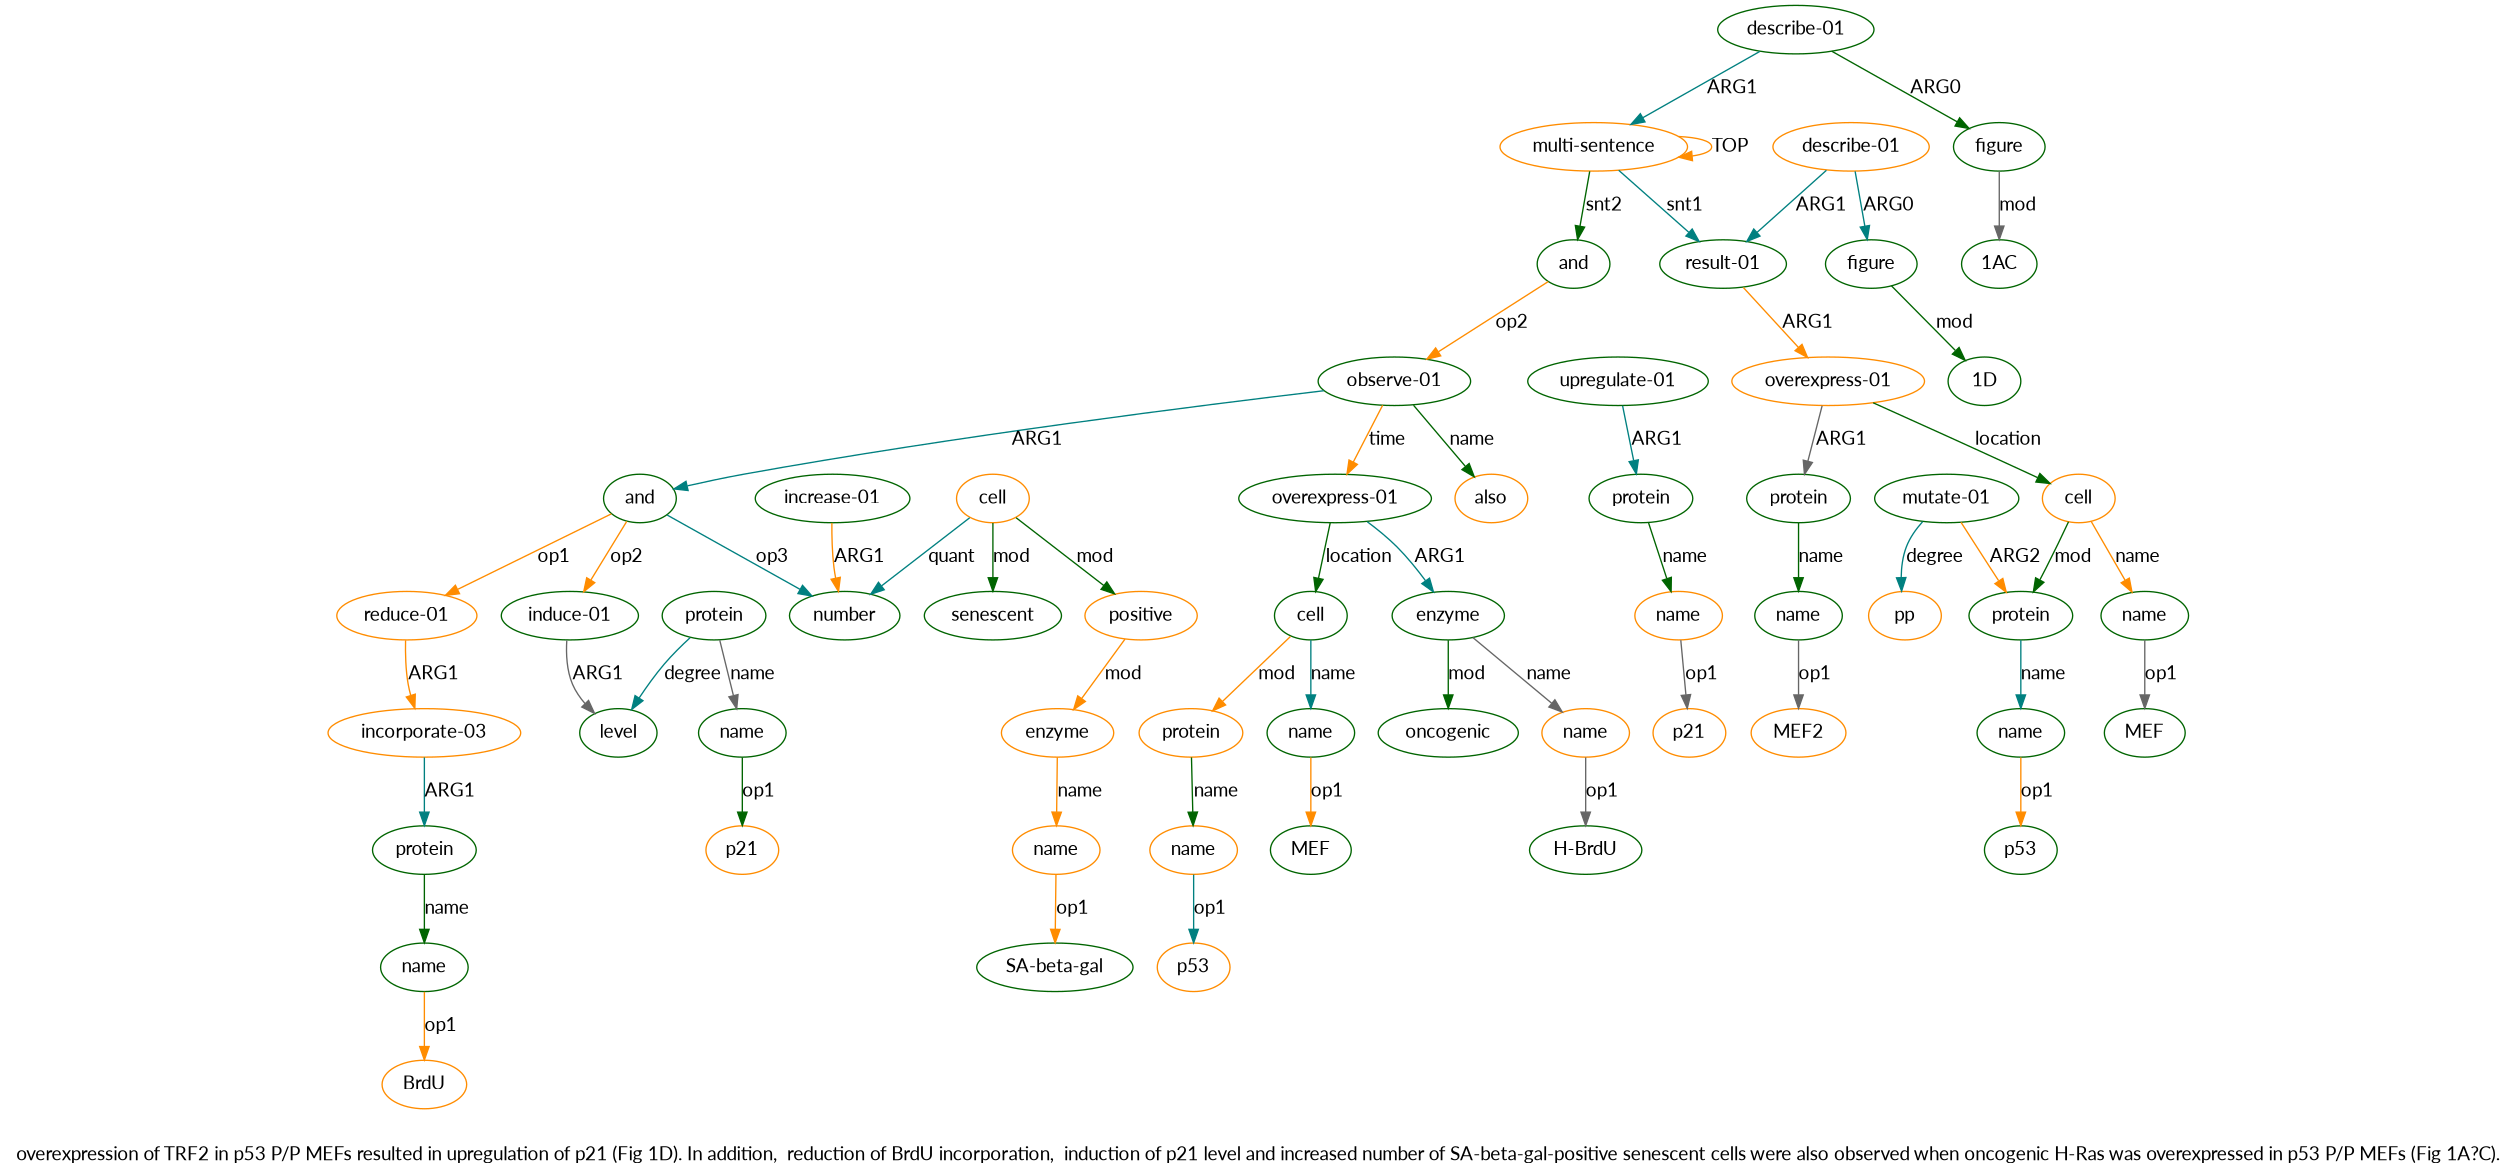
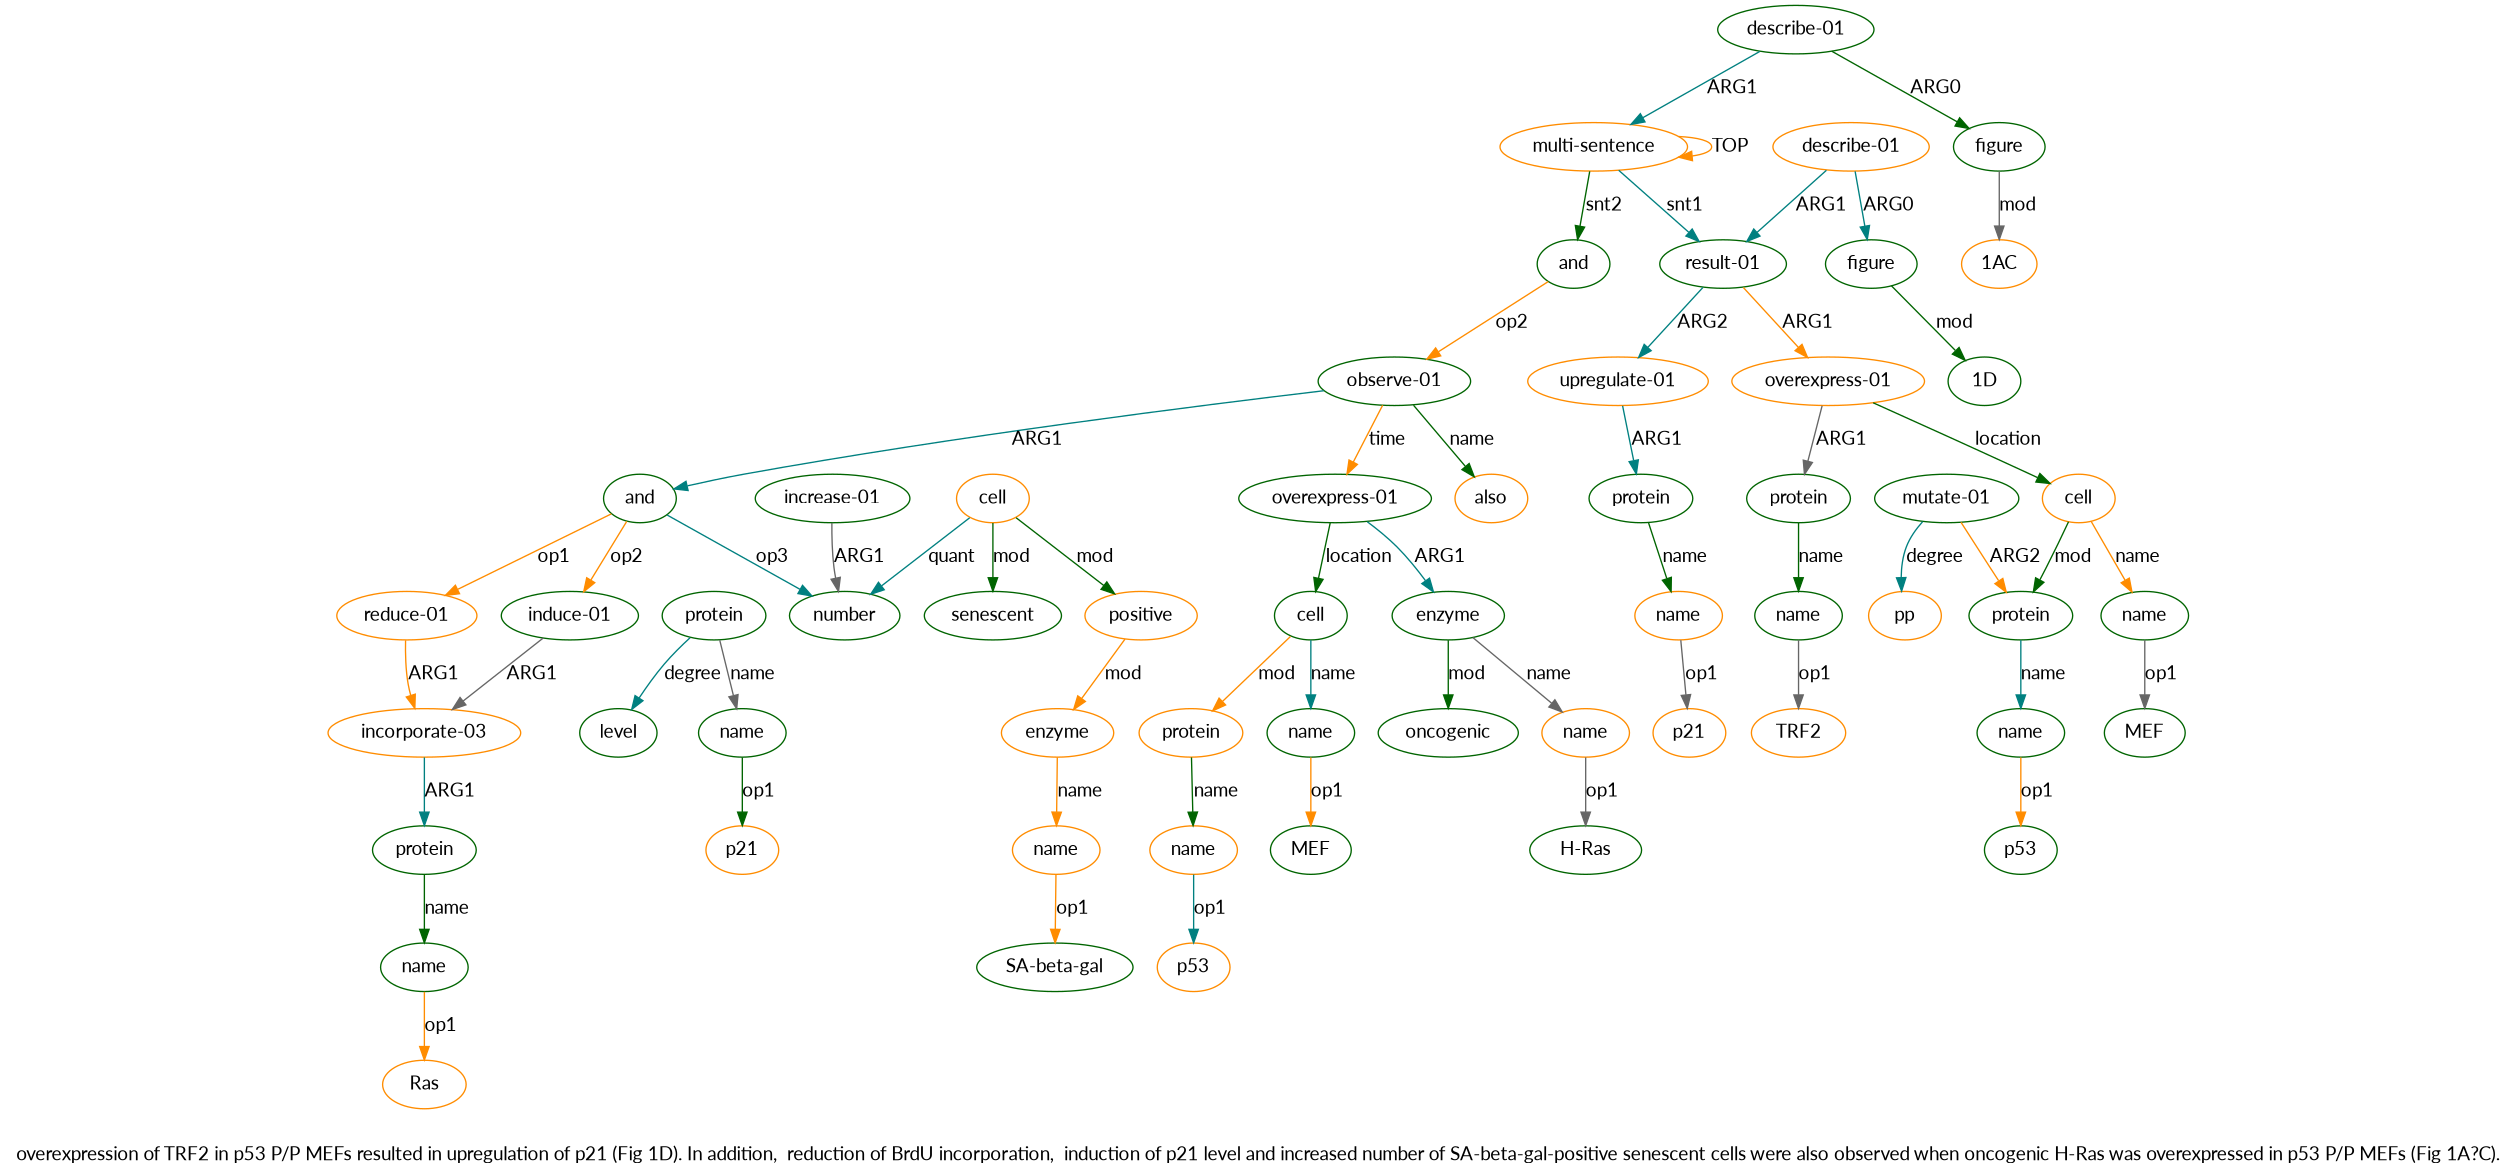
  digraph {
    fontname=Lato
    label="overexpression of TRF2 in p53 P/P MEFs resulted in upregulation of p21 (Fig 1D). In addition,  reduction of BrdU incorporation,  induction of p21 level and increased number of SA-beta-gal-positive senescent cells were also observed when oncogenic H-Ras was overexpressed in p53 P/P MEFs (Fig 1A?C)."
    node [color=darkgreen fontname=Lato gold_ind=-1 gold_label=name test_ind=-1 test_label=name]
    edge [color=darkorange fontname=Lato gold_label=op1 test_label=op1]
    n1 [gold_ind=20 gold_label=protein label=protein test_ind=20 test_label=protein]
    n2 [gold_ind=21 label=name test_ind=21]
-   n3 [color=darkorange gold_label=BrdU label=BrdU test_label=BrdU]
+   n3 [color=darkorange gold_label=BrdU label=Ras test_label=BrdU]
    n4 [gold_ind=22 gold_label="induce-01" label="induce-01" test_ind=22 test_label="induce-01"]
    n5 [gold_ind=23 gold_label=level label=level test_ind=23 test_label=level]
    n6 [gold_ind=24 gold_label=protein label=protein test_ind=24 test_label=protein]
    n7 [gold_ind=25 label=name test_ind=25]
    n8 [color=darkorange gold_label=p21 label=p21 test_label=p21]
    n9 [gold_ind=26 gold_label=number label=number test_ind=26 test_label=number]
    n10 [color=darkorange gold_ind=27 gold_label=cell label=cell test_ind=27 test_label=cell]
    n11 [gold_ind=28 gold_label=senescent label=senescent test_ind=28 test_label=senescent]
    n12 [color=darkorange gold_ind=29 gold_label=positive label=positive test_ind=29 test_label=positive]
    n13 [color=darkorange gold_ind=30 gold_label=enzyme label=enzyme test_ind=30 test_label=enzyme]
    n14 [color=darkorange gold_ind=31 label=name test_ind=31]
    n15 [gold_label="SA-beta-gal" label="SA-beta-gal" test_label="SA-beta-gal"]
    n16 [gold_label="1D" label="1D" test_label="1D"]
    n17 [gold_ind=37 gold_label=cell label=cell test_ind=37 test_label=cell]
    n18 [color=darkorange gold_ind=39 gold_label=protein label=protein test_ind=39 test_label=protein]
    n19 [gold_ind=38 label=name test_ind=38]
    n20 [color=darkorange gold_ind=40 label=name test_ind=40]
    n21 [gold_label=MEF label=MEF test_label=MEF]
    n22 [color=darkorange gold_label=p53 label=p53 test_label=p53]
    n23 [color=darkorange gold_label=pp label=pp test_label=pp]
    n24 [gold_ind=36 gold_label=oncogenic label=oncogenic test_ind=36 test_label=oncogenic]
    n25 [gold_ind=33 gold_label="overexpress-01" label="overexpress-01" test_ind=33 test_label="overexpress-01"]
    n26 [gold_ind=34 gold_label=enzyme label=enzyme test_ind=34 test_label=enzyme]
    n27 [color=darkorange gold_ind=35 label=name test_ind=35]
-   n28 [gold_label="H-Ras" label="H-BrdU" test_label="H-Ras"]
+   n28 [gold_label="H-Ras" label="H-Ras" test_label="H-Ras"]
    n29 [gold_label=p53 label=p53 test_label=p53]
-   n30 [color=darkorange gold_label=TRF2 label=MEF2 test_label=TRF2]
+   n30 [color=darkorange gold_label=TRF2 label=TRF2 test_label=TRF2]
    n31 [gold_label=MEF label=MEF test_label=MEF]
    n32 [color=darkorange gold_label=p21 label=p21 test_label=p21]
    n33 [gold_ind=32 gold_label="increase-01" label="increase-01" test_ind=32 test_label="increase-01"]
    n34 [gold_ind=15 gold_label=and label=and test_ind=15 test_label=and]
    n35 [gold_ind=16 gold_label="observe-01" label="observe-01" test_ind=16 test_label="observe-01"]
    n36 [gold_ind=17 gold_label=and label=and test_ind=17 test_label=and]
    n37 [color=darkorange gold_ind=41 gold_label=also label=also test_ind=41 test_label=also]
    n38 [color=darkorange gold_ind=18 gold_label="reduce-01" label="reduce-01" test_ind=18 test_label="reduce-01"]
    n39 [gold_ind=14 gold_label=figure label=figure test_ind=14 test_label=figure]
    n40 [color=darkorange gold_ind=19 gold_label="incorporate-01" label="incorporate-03" test_ind=19 test_label="incorporate-01"]
    n41 [gold_ind=11 gold_label=protein label=protein test_ind=11 test_label=protein]
    n42 [color=darkorange gold_ind=12 label=name test_ind=12]
-   n43 [gold_ind=10 gold_label="upregulate-01" label="upregulate-01" test_ind=10 test_label="upregulate-01"]
+   n43 [color=darkorange gold_ind=10 gold_label="upregulate-01" label="upregulate-01" test_ind=10 test_label="upregulate-01"]
    n44 [color=darkorange gold_ind=13 gold_label="describe-01" label="describe-01" test_ind=13 test_label="describe-01"]
    n45 [gold_ind=1 gold_label="result-01" label="result-01" test_ind=1 test_label="result-01"]
    n46 [color=darkorange gold_ind=2 gold_label="overexpress-01" label="overexpress-01" test_ind=2 test_label="overexpress-01"]
    n47 [gold_ind=3 gold_label=protein label=protein test_ind=3 test_label=protein]
    n48 [color=darkorange gold_ind=5 gold_label=cell label=cell test_ind=5 test_label=cell]
    n49 [gold_ind=4 label=name test_ind=4]
    n50 [gold_ind=7 gold_label=protein label=protein test_ind=7 test_label=protein]
    n51 [gold_ind=6 label=name test_ind=6]
    n52 [color=darkorange gold_ind=0 gold_label="multi-sentence" label="multi-sentence" test_ind=0 test_label="multi-sentence"]
    n53 [gold_ind=8 label=name test_ind=8]
    n54 [gold_ind=9 gold_label="mutate-01" label="mutate-01" test_ind=9 test_label="mutate-01"]
-   n55 [gold_label="1AC" label="1AC" test_label="1AC"]
+   n55 [color=darkorange gold_label="1AC" label="1AC" test_label="1AC"]
    n56 [gold_ind=42 gold_label="describe-01" label="describe-01" test_ind=42 test_label="describe-01"]
    n57 [gold_ind=43 gold_label=figure label=figure test_ind=43 test_label=figure]
    n1 -> n2 [color=darkgreen gold_label=name label=name test_label=name]
    n2 -> n3 [label=op1]
-   n4 -> n5 [color=gray40 gold_label=ARG1 label=ARG1 test_label=ARG1]
+   n4 -> n40 [color=gray40 gold_label=ARG1 label=ARG1 test_label=ARG1]
    n6 -> n5 [color=teal gold_label=degree label=degree test_label=degree]
    n6 -> n7 [color=gray40 gold_label=name label=name test_label=name]
    n7 -> n8 [color=darkgreen label=op1]
    n10 -> n9 [color=teal gold_label=quant label=quant test_label=quant]
    n10 -> n11 [color=darkgreen gold_label=mod label=mod test_label=mod]
    n10 -> n12 [color=darkgreen gold_label=mod label=mod test_label=mod]
    n12 -> n13 [gold_label=mod label=mod test_label=mod]
    n13 -> n14 [gold_label=name label=name test_label=name]
    n14 -> n15 [label=op1]
    n17 -> n18 [gold_label=mod label=mod test_label=mod]
    n17 -> n19 [color=teal gold_label=name label=name test_label=name]
    n18 -> n20 [color=darkgreen gold_label=name label=name test_label=name]
    n19 -> n21 [label=op1]
    n20 -> n22 [color=teal label=op1]
    n25 -> n17 [color=darkgreen gold_label=location label=location test_label=location]
    n25 -> n26 [color=teal gold_label=ARG1 label=ARG1 test_label=ARG1]
    n26 -> n24 [color=darkgreen gold_label=mod label=mod test_label=mod]
    n26 -> n27 [color=gray40 gold_label=name label=name test_label=name]
    n27 -> n28 [color=gray40 label=op1]
-   n33 -> n9 [gold_label=ARG1 label=ARG1 test_label=ARG1]
+   n33 -> n9 [color=gray40 gold_label=ARG1 label=ARG1 test_label=ARG1]
    n34 -> n35 [gold_label=op2 label=op2 test_label=op2]
    n35 -> n25 [gold_label=time label=time test_label=time]
    n35 -> n36 [color=teal gold_label=ARG1 label=ARG1 test_label=ARG1]
    n35 -> n37 [color=darkgreen gold_label=mod label=name test_label=mod]
    n36 -> n4 [gold_label=op2 label=op2 test_label=op2]
    n36 -> n9 [color=teal gold_label=op3 label=op3 test_label=op3]
    n36 -> n38 [label=op1]
    n38 -> n40 [gold_label=ARG1 label=ARG1 test_label=ARG1]
    n39 -> n16 [color=darkgreen gold_label=mod label=mod test_label=mod]
    n40 -> n1 [color=teal gold_label=ARG1 label=ARG1 test_label=ARG1]
    n41 -> n42 [color=darkgreen gold_label=name label=name test_label=name]
    n42 -> n32 [color=gray40 label=op1]
    n43 -> n41 [color=teal gold_label=ARG1 label=ARG1 test_label=ARG1]
    n44 -> n39 [color=teal gold_label=ARG0 label=ARG0 test_label=ARG0]
    n44 -> n45 [color=teal gold_label=ARG1 label=ARG1 test_label=ARG1]
+   n45 -> n43 [color=teal gold_label=ARG2 label=ARG2 test_label=ARG2]
    n45 -> n46 [gold_label=ARG1 label=ARG1 test_label=ARG1]
    n46 -> n47 [color=gray40 gold_label=ARG1 label=ARG1 test_label=ARG1]
    n46 -> n48 [color=darkgreen gold_label=location label=location test_label=location]
    n47 -> n49 [color=darkgreen gold_label=name label=name test_label=name]
    n48 -> n50 [color=darkgreen gold_label=mod label=mod test_label=mod]
    n48 -> n51 [gold_label=name label=name test_label=name]
    n49 -> n30 [color=gray40 label=op1]
    n50 -> n53 [color=teal gold_label=name label=name test_label=name]
    n51 -> n31 [color=gray40 label=op1]
    n52 -> n34 [color=darkgreen gold_label=snt2 label=snt2 test_label=snt2]
    n52 -> n45 [color=teal gold_label=snt1 label=snt1 test_label=snt1]
    n52 -> n52 [gold_label=TOP label=TOP test_label=TOP]
    n53 -> n29 [label=op1]
    n54 -> n23 [color=teal gold_label=mod label=degree test_label=mod]
    n54 -> n50 [gold_label=ARG2 label=ARG2 test_label=ARG2]
    n56 -> n52 [color=teal gold_label=ARG1 label=ARG1 test_label=ARG1]
    n56 -> n57 [color=darkgreen gold_label=ARG0 label=ARG0 test_label=ARG0]
    n57 -> n55 [color=gray40 gold_label=mod label=mod test_label=mod]
  }
